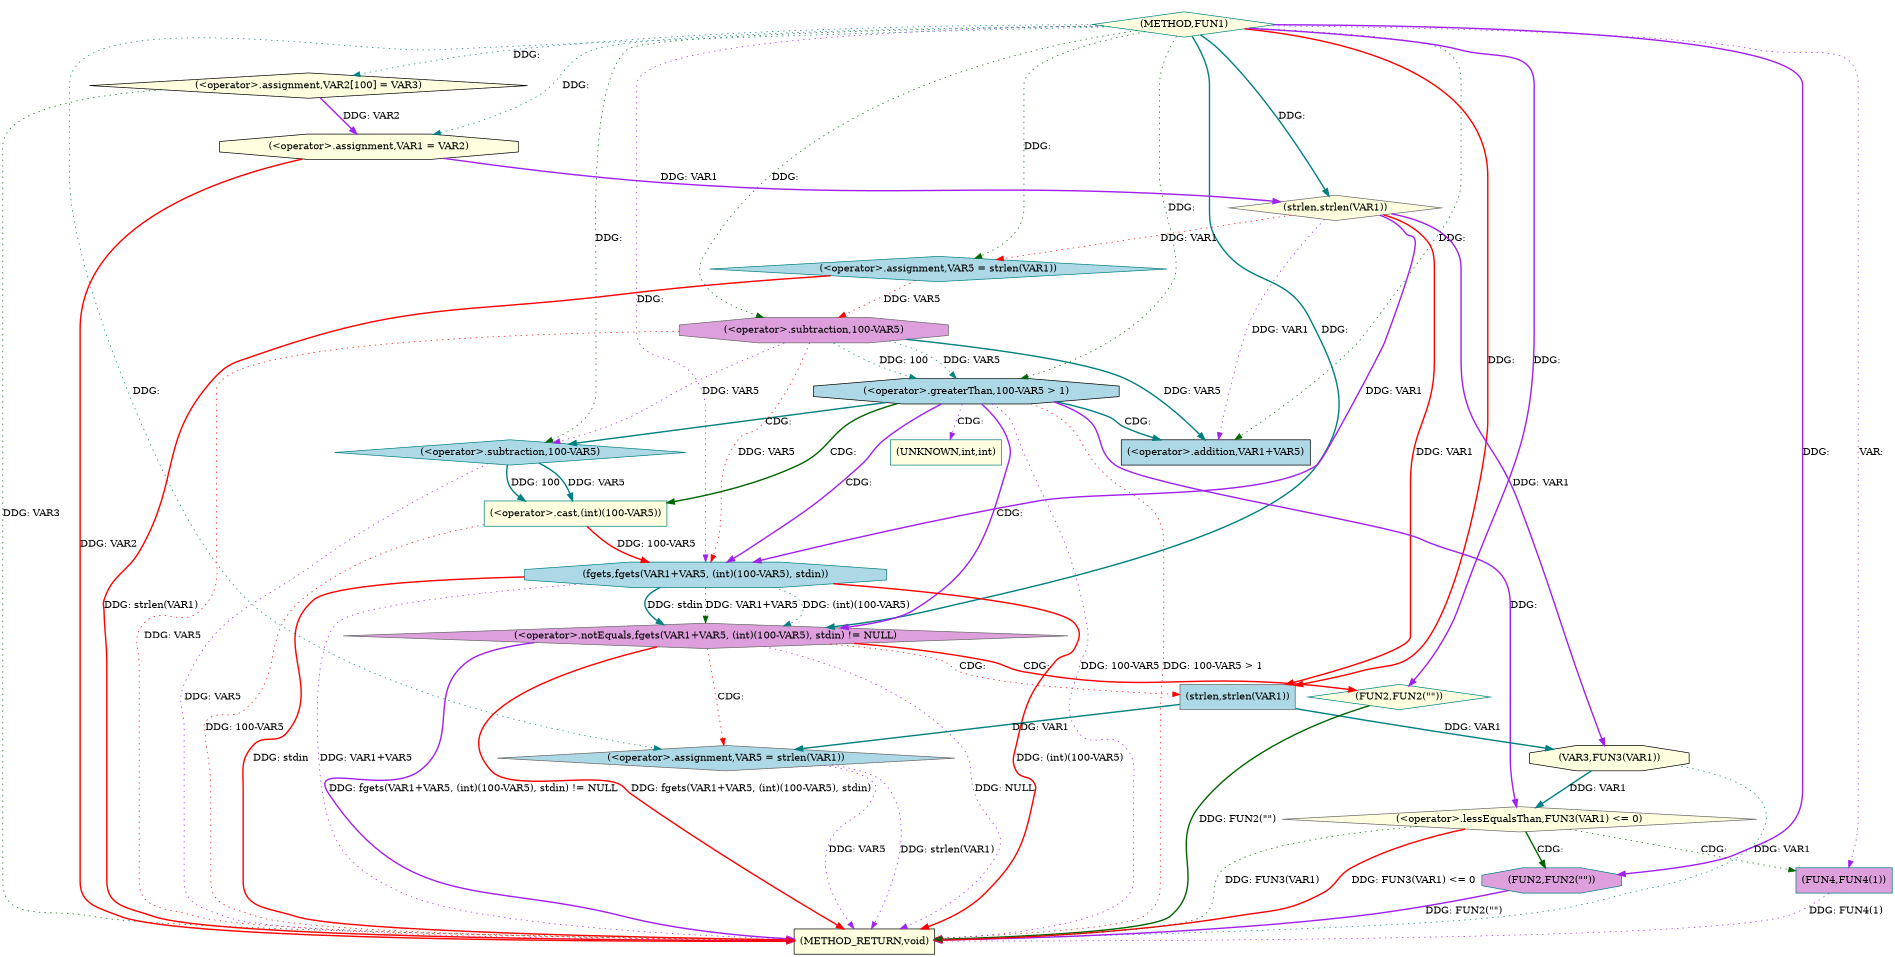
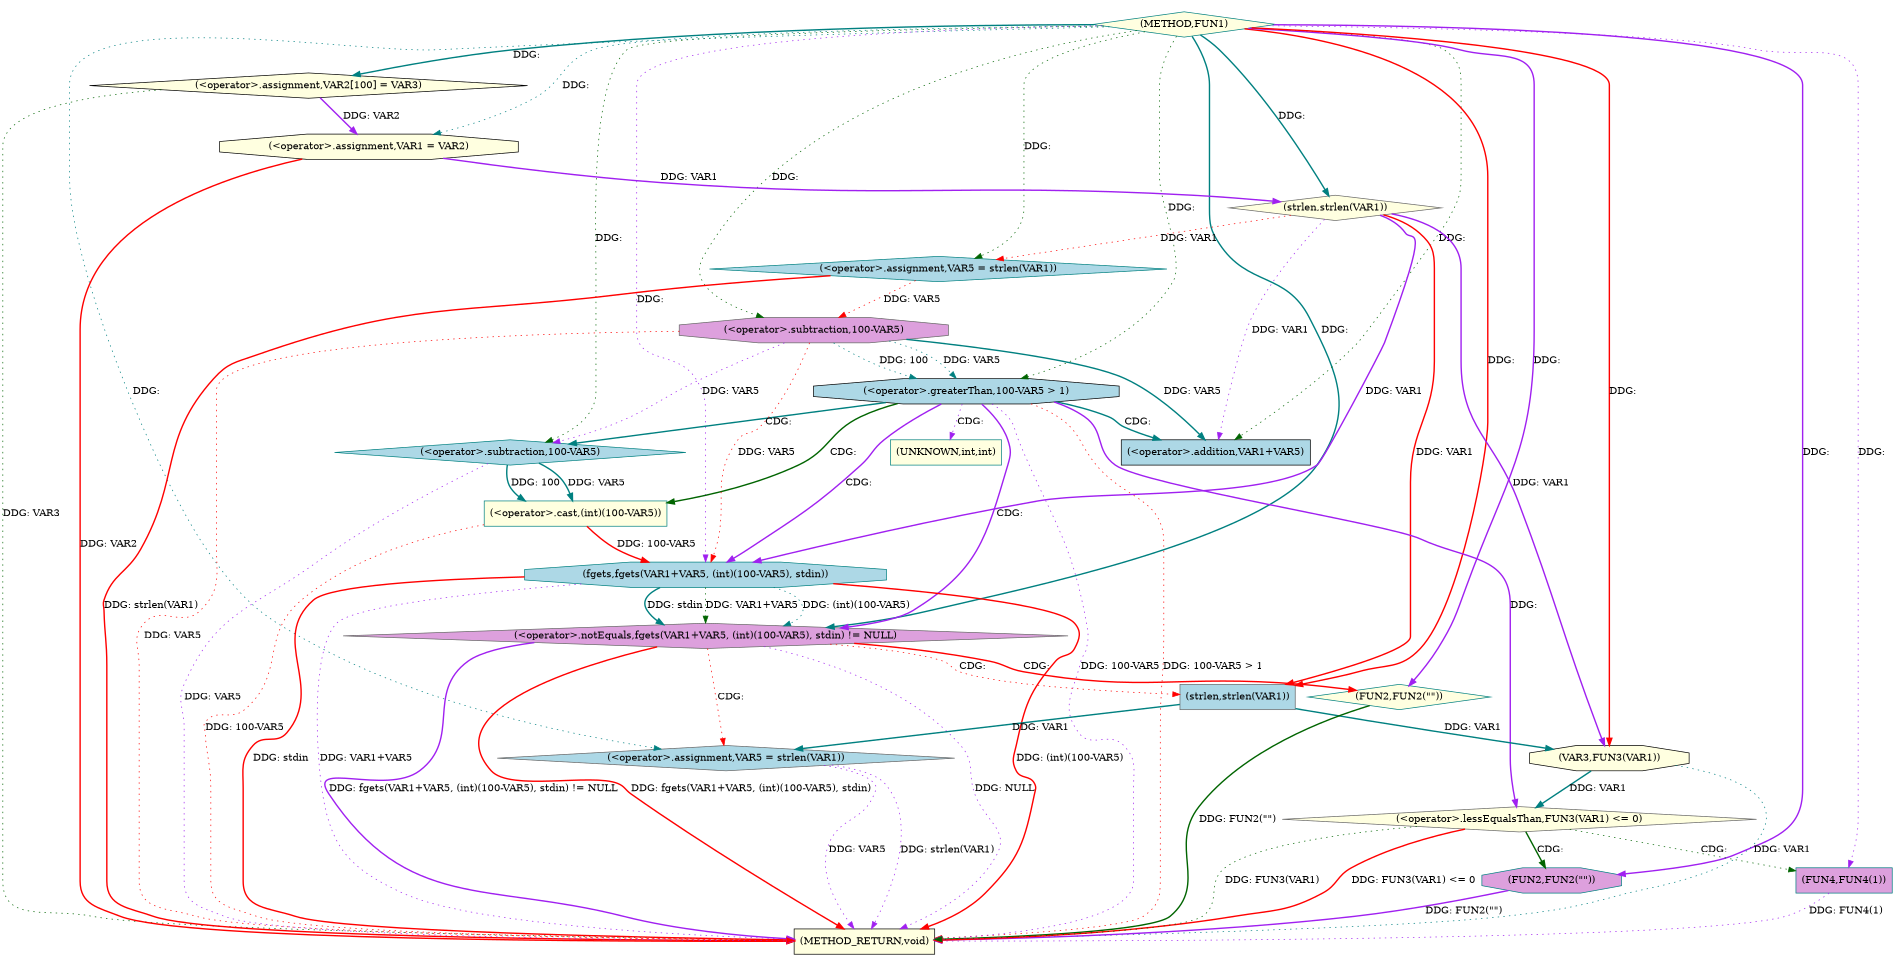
  digraph {
    node [color=teal fillcolor=lightyellow shape=diamond style=filled]
    edge [color=purple style=dotted]
    n1 [label="(METHOD,FUN1)"]
    n2 [color=black label="(<operator>.assignment,VAR2[100] = VAR3)"]
    n3 [color=black label="(<operator>.assignment,VAR1 = VAR2)" shape=octagon]
    n4 [fillcolor=lightblue label="(<operator>.assignment,VAR5 = strlen(VAR1))"]
    n5 [color=gray40 label="(strlen,strlen(VAR1))"]
    n6 [color=black fillcolor=lightblue label="(<operator>.greaterThan,100-VAR5 > 1)" shape=octagon]
    n7 [color=gray40 fillcolor=plum label="(<operator>.subtraction,100-VAR5)" shape=octagon]
    n8 [color=gray40 fillcolor=plum label="(<operator>.notEquals,fgets(VAR1+VAR5, (int)(100-VAR5), stdin) != NULL)"]
    n9 [fillcolor=lightblue label="(fgets,fgets(VAR1+VAR5, (int)(100-VAR5), stdin))" shape=octagon]
    n10 [color=black fillcolor=lightblue label="(<operator>.addition,VAR1+VAR5)" shape=box]
    n11 [fillcolor=lightblue label="(<operator>.subtraction,100-VAR5)"]
    n12 [color=gray40 fillcolor=lightblue label="(<operator>.assignment,VAR5 = strlen(VAR1))"]
    n13 [color=gray40 fillcolor=lightblue label="(strlen,strlen(VAR1))" shape=box]
    n14 [label="(FUN2,FUN2(\"\"))"]
    n15 [color=black label="(VAR3,FUN3(VAR1))" shape=octagon]
    n16 [fillcolor=plum label="(FUN2,FUN2(\"\"))" shape=octagon]
    n17 [fillcolor=plum label="(FUN4,FUN4(1))" shape=box]
    n18 [color=black label="(METHOD_RETURN,void)" shape=box]
    n19 [color=gray40 label="(<operator>.lessEqualsThan,FUN3(VAR1) <= 0)"]
    n20 [label="(<operator>.cast,(int)(100-VAR5))" shape=box]
    n21 [label="(UNKNOWN,int,int)" shape=box]
-   n1 -> n2 [color=teal label="DDG: "]
+   n1 -> n2 [color=teal label="DDG: " style=bold]
    n1 -> n3 [color=teal label="DDG: "]
    n1 -> n4 [color=darkgreen label="DDG: "]
    n1 -> n5 [color=teal label="DDG: " style=bold]
    n1 -> n6 [color=darkgreen label="DDG: "]
    n1 -> n7 [color=darkgreen label="DDG: "]
    n1 -> n8 [color=teal label="DDG: " style=bold]
    n1 -> n9 [label="DDG: "]
    n1 -> n10 [color=darkgreen label="DDG: "]
    n1 -> n11 [color=darkgreen label="DDG: "]
    n1 -> n12 [color=teal label="DDG: "]
    n1 -> n13 [color=red label="DDG: " style=bold]
    n1 -> n14 [label="DDG: " style=bold]
+   n1 -> n15 [color=red label="DDG: " style=bold]
    n1 -> n16 [label="DDG: " style=bold]
-   n1 -> n17 [label="VAR: "]
+   n1 -> n17 [label="DDG: "]
    n2 -> n3 [label="DDG: VAR2" style=bold]
    n2 -> n18 [color=darkgreen label="DDG: VAR3"]
    n3 -> n5 [label="DDG: VAR1" style=bold]
    n3 -> n18 [color=red label="DDG: VAR2" style=bold]
    n4 -> n7 [color=red label="DDG: VAR5"]
    n4 -> n18 [color=red label="DDG: strlen(VAR1)" style=bold]
    n5 -> n4 [color=red label="DDG: VAR1"]
    n5 -> n9 [label="DDG: VAR1" style=bold]
    n5 -> n10 [label="DDG: VAR1"]
    n5 -> n13 [color=red label="DDG: VAR1" style=bold]
    n5 -> n15 [label="DDG: VAR1" style=bold]
    n6 -> n8 [label="CDG: " style=bold]
    n6 -> n9 [label="CDG: " style=bold]
    n6 -> n10 [color=teal label="CDG: " style=bold]
    n6 -> n11 [color=teal label="CDG: " style=bold]
    n6 -> n18 [color=red label="DDG: 100-VAR5 > 1"]
    n6 -> n18 [label="DDG: 100-VAR5"]
    n6 -> n19 [label="DDG: " style=bold]
    n6 -> n20 [color=darkgreen label="CDG: " style=bold]
    n6 -> n21 [label="CDG: "]
    n7 -> n6 [color=teal label="DDG: 100"]
    n7 -> n6 [color=teal label="DDG: VAR5"]
    n7 -> n9 [color=red label="DDG: VAR5"]
    n7 -> n10 [color=teal label="DDG: VAR5" style=bold]
    n7 -> n11 [label="DDG: VAR5"]
    n7 -> n18 [color=red label="DDG: VAR5"]
    n8 -> n12 [color=red label="CDG: "]
    n8 -> n13 [color=red label="CDG: "]
    n8 -> n14 [color=red label="CDG: " style=bold]
    n8 -> n18 [label="DDG: fgets(VAR1+VAR5, (int)(100-VAR5), stdin) != NULL" style=bold]
    n8 -> n18 [color=red label="DDG: fgets(VAR1+VAR5, (int)(100-VAR5), stdin)" style=bold]
    n8 -> n18 [label="DDG: NULL"]
    n9 -> n8 [color=darkgreen label="DDG: VAR1+VAR5"]
    n9 -> n8 [color=teal label="DDG: (int)(100-VAR5)"]
    n9 -> n8 [color=teal label="DDG: stdin" style=bold]
    n9 -> n18 [color=red label="DDG: (int)(100-VAR5)" style=bold]
    n9 -> n18 [color=red label="DDG: stdin" style=bold]
    n9 -> n18 [label="DDG: VAR1+VAR5"]
    n11 -> n18 [label="DDG: VAR5"]
    n11 -> n20 [color=teal label="DDG: 100" style=bold]
    n11 -> n20 [color=teal label="DDG: VAR5" style=bold]
    n12 -> n18 [label="DDG: VAR5"]
    n12 -> n18 [label="DDG: strlen(VAR1)"]
    n13 -> n12 [color=teal label="DDG: VAR1" style=bold]
    n13 -> n15 [color=teal label="DDG: VAR1" style=bold]
    n14 -> n18 [color=darkgreen label="DDG: FUN2(\"\")" style=bold]
    n15 -> n18 [color=teal label="DDG: VAR1"]
    n15 -> n19 [color=teal label="DDG: VAR1" style=bold]
    n16 -> n18 [label="DDG: FUN2(\"\")" style=bold]
    n17 -> n18 [label="DDG: FUN4(1)"]
    n19 -> n16 [color=darkgreen label="CDG: " style=bold]
    n19 -> n17 [color=darkgreen label="CDG: "]
    n19 -> n18 [color=red label="DDG: FUN3(VAR1) <= 0" style=bold]
    n19 -> n18 [color=darkgreen label="DDG: FUN3(VAR1)"]
    n20 -> n9 [color=red label="DDG: 100-VAR5" style=bold]
    n20 -> n18 [color=red label="DDG: 100-VAR5"]
  }
